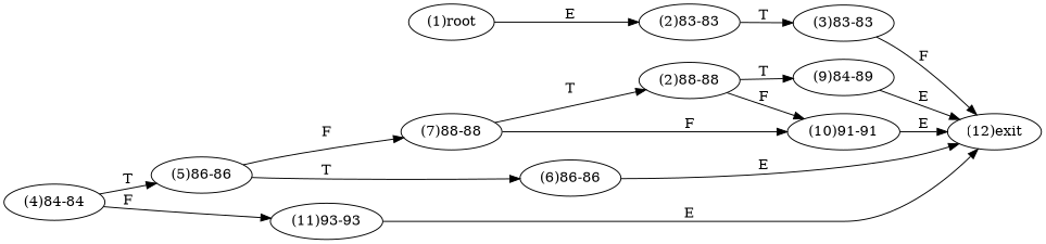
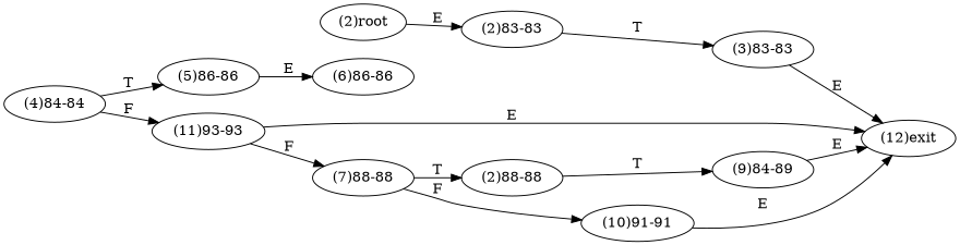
  digraph {
    rankdir=LR
-   n1 [label="(1)root"]
+   n1 [label="(2)root"]
    n2 [label="(2)83-83"]
    n3 [label="(3)83-83"]
    n4 [label="(12)exit"]
    n5 [label="(4)84-84"]
    n6 [label="(5)86-86"]
    n7 [label="(11)93-93"]
    n8 [label="(6)86-86"]
    n9 [label="(7)88-88"]
    n10 [label="(2)88-88"]
    n11 [label="(10)91-91"]
    n12 [label="(9)84-89"]
    n1 -> n2 [label=E]
    n2 -> n3 [label=T]
-   n3 -> n4 [label=F]
+   n3 -> n4 [label=E]
    n5 -> n6 [label=T]
    n5 -> n7 [label=F]
-   n6 -> n8 [label=T]
-   n6 -> n9 [label=F]
+   n6 -> n8 [label=E]
+   n7 -> n9 [label=F]
    n7 -> n4 [label=E]
-   n8 -> n4 [label=E]
    n9 -> n10 [label=T]
    n9 -> n11 [label=F]
-   n10 -> n11 [label=F]
    n10 -> n12 [label=T]
    n11 -> n4 [label=E]
    n12 -> n4 [label=E]
  }
